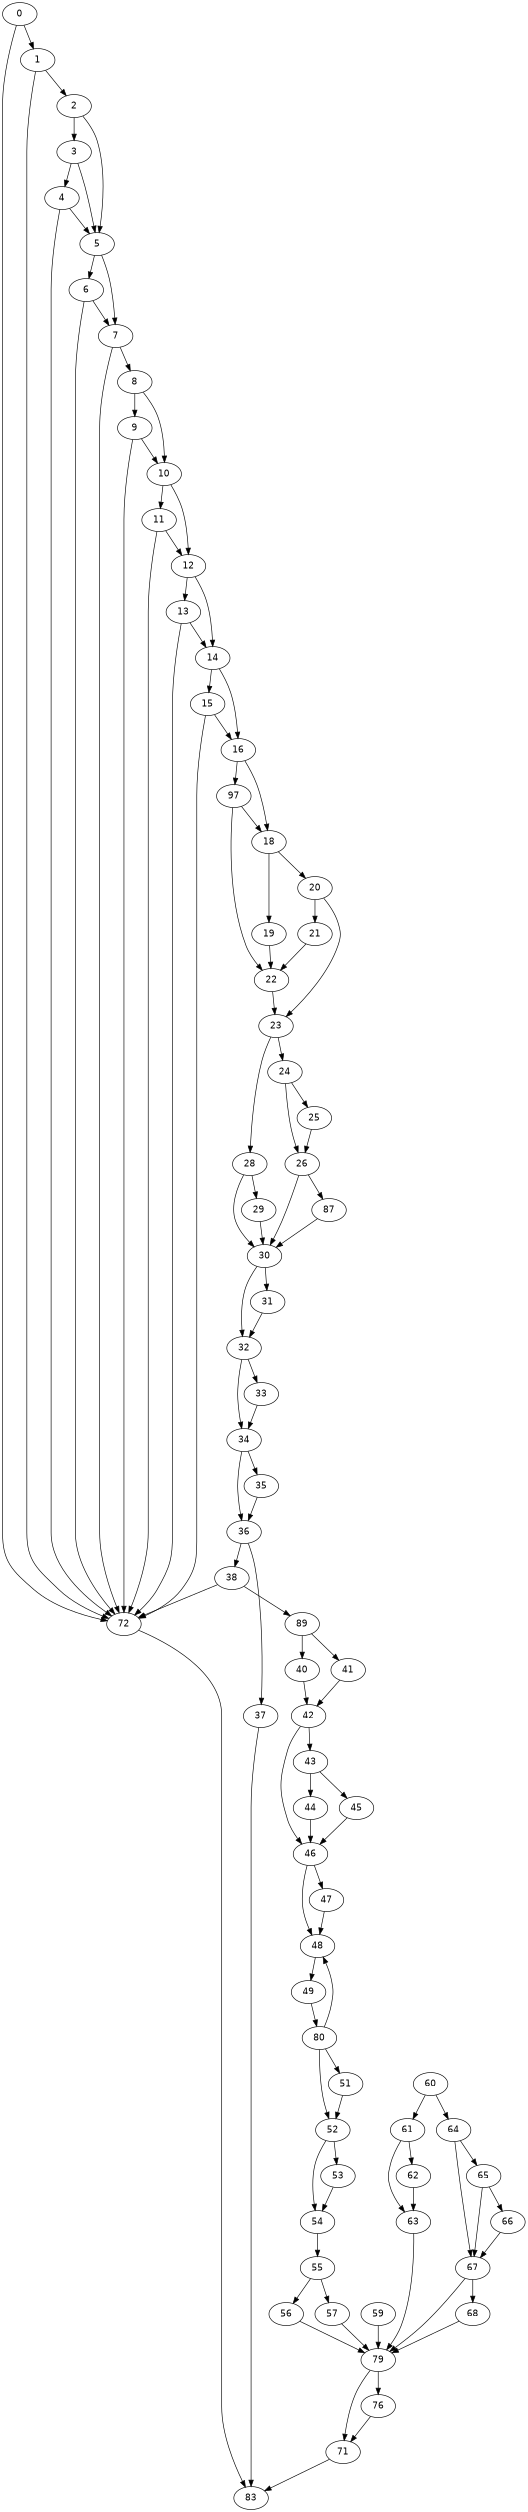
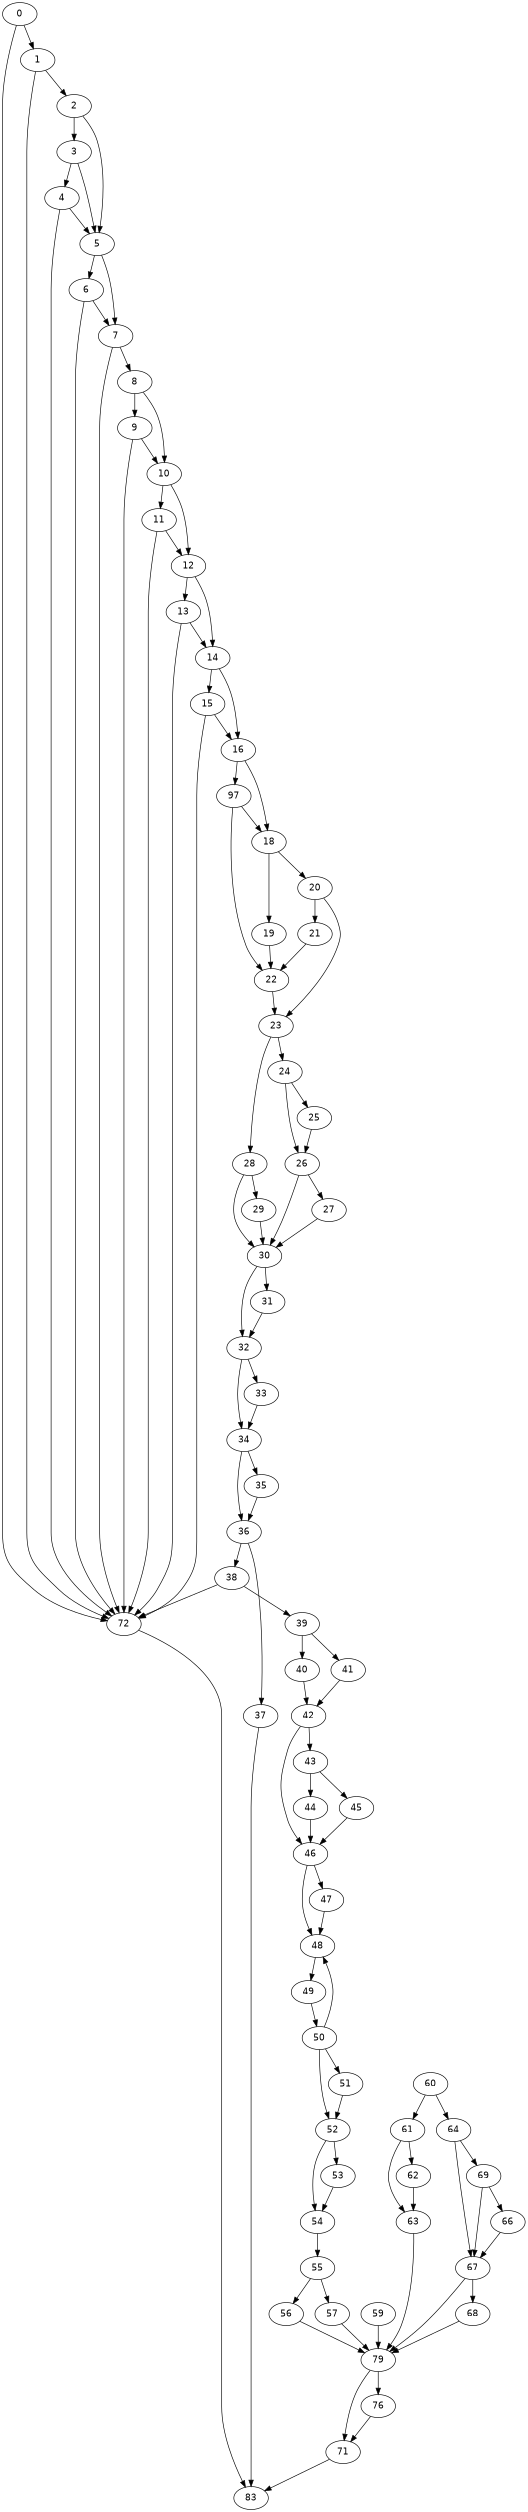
  digraph {
    fontname="DejaVu Sans"
    node [fontname="DejaVu Sans"]
    edge [fontname="DejaVu Sans"]
    0
    1
    72
    2
    n5 [label=83]
    3
    5
    4
    6
    7
    8
    9
    10
    11
    12
    13
    14
    15
    16
    n20 [label=97]
    18
    22
    19
    20
    23
    21
    24
    28
    25
    26
    30
    29
-   27 [label=87]
+   27
    31
    32
    33
    34
    35
    36
    37
    38
-   39 [label=89]
+   39
    40
    41
    42
    43
    46
    44
    45
    47
    48
    49
-   50 [label=80]
+   50
    51
    52
    53
    54
    55
    56
    57
    n61 [label=79]
    n62 [label=76]
    71
    59
    60
    61
    64
    62
    63
-   65
+   65 [label=69]
    67
    66
    68
    0 -> 1
    0 -> 72
    1 -> 72
    1 -> 2
    72 -> n5
    2 -> 3
    2 -> 5
    3 -> 5
    3 -> 4
    5 -> 6
    5 -> 7
    4 -> 72
    4 -> 5
    6 -> 72
    6 -> 7
    7 -> 72
    7 -> 8
    8 -> 9
    8 -> 10
    9 -> 72
    9 -> 10
    10 -> 11
    10 -> 12
    11 -> 72
    11 -> 12
    12 -> 13
    12 -> 14
    13 -> 72
    13 -> 14
    14 -> 15
    14 -> 16
    15 -> 72
    15 -> 16
    16 -> n20
    16 -> 18
    n20 -> 18
    n20 -> 22
    18 -> 19
    18 -> 20
    22 -> 23
    19 -> 22
    20 -> 23
    20 -> 21
    23 -> 24
    23 -> 28
    21 -> 22
    24 -> 25
    24 -> 26
    28 -> 30
    28 -> 29
    25 -> 26
    26 -> 30
    26 -> 27
    30 -> 31
    30 -> 32
    29 -> 30
    27 -> 30
    31 -> 32
    32 -> 33
    32 -> 34
    33 -> 34
    34 -> 35
    34 -> 36
    35 -> 36
    36 -> 37
    36 -> 38
    37 -> n5
    38 -> 72
    38 -> 39
    39 -> 40
    39 -> 41
    40 -> 42
    41 -> 42
    42 -> 43
    42 -> 46
    43 -> 44
    43 -> 45
    46 -> 47
    46 -> 48
    44 -> 46
    45 -> 46
    47 -> 48
    48 -> 49
    49 -> 50
    50 -> 48
    50 -> 51
    50 -> 52
    51 -> 52
    52 -> 53
    52 -> 54
    53 -> 54
    54 -> 55
    55 -> 56
    55 -> 57
    56 -> n61
    57 -> n61
    n61 -> n62
    n61 -> 71
    n62 -> 71
    71 -> n5
    59 -> n61
    60 -> 61
    60 -> 64
    61 -> 62
    61 -> 63
    64 -> 65
    64 -> 67
    62 -> 63
    63 -> n61
    65 -> 67
    65 -> 66
    67 -> n61
    67 -> 68
    66 -> 67
    68 -> n61
  }
